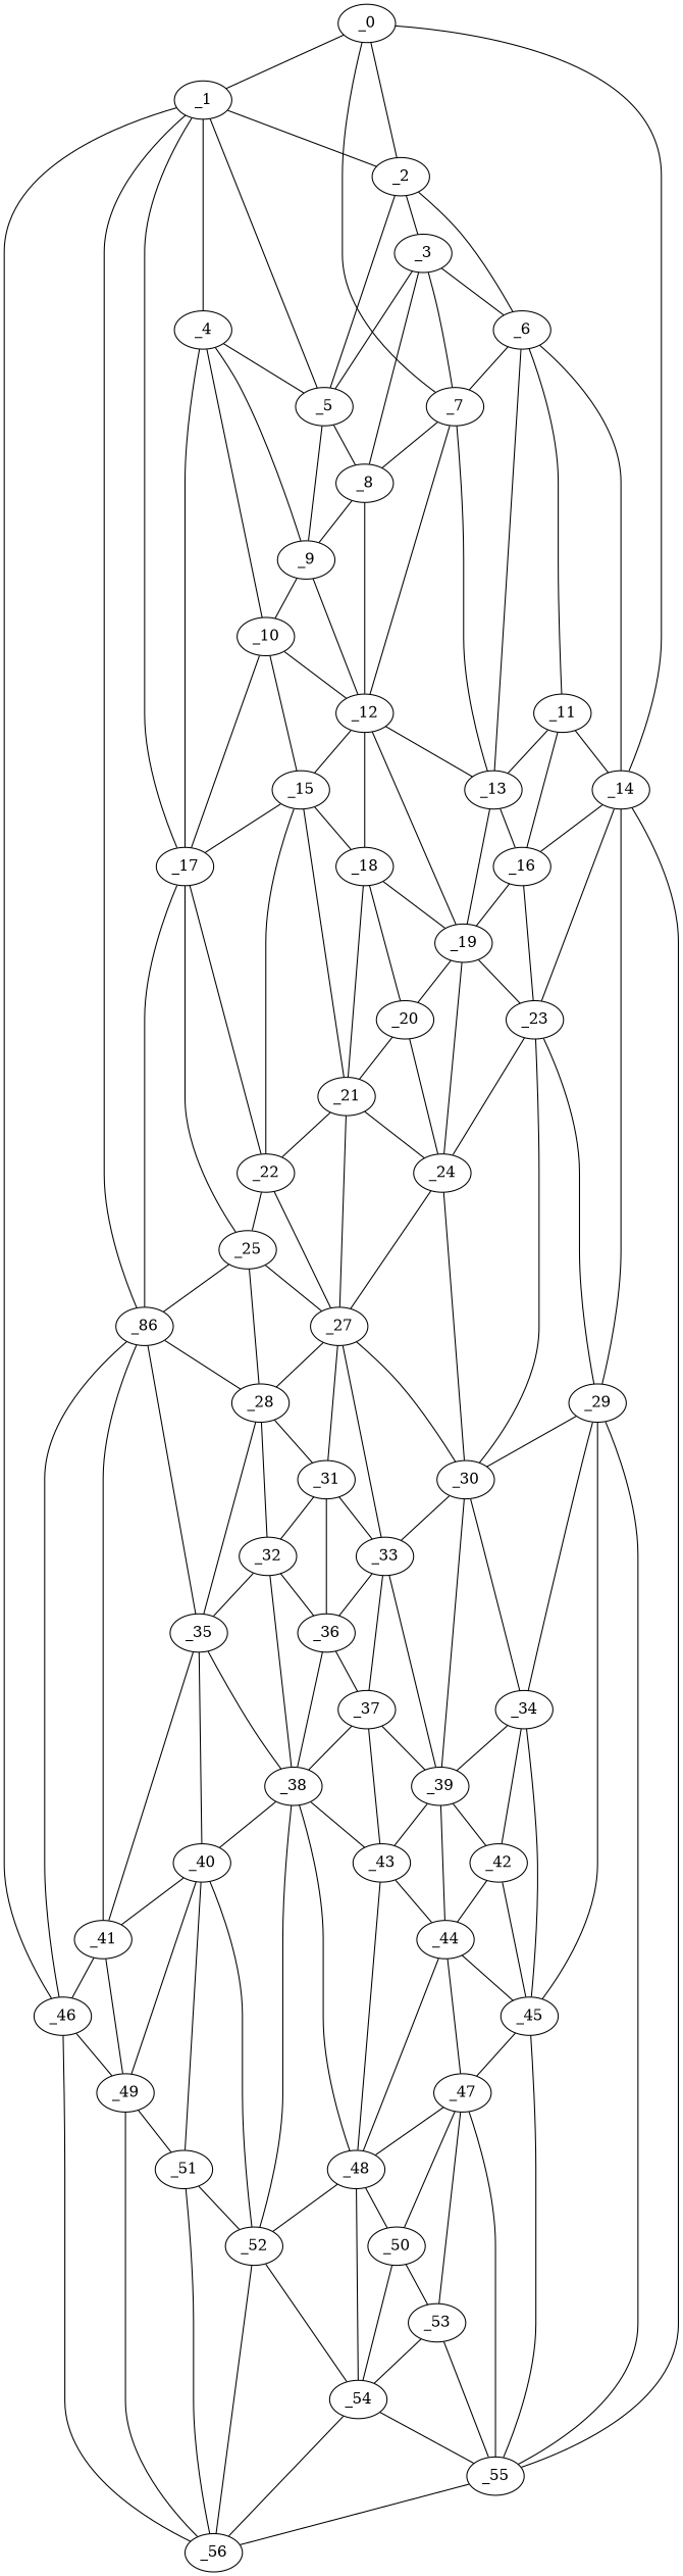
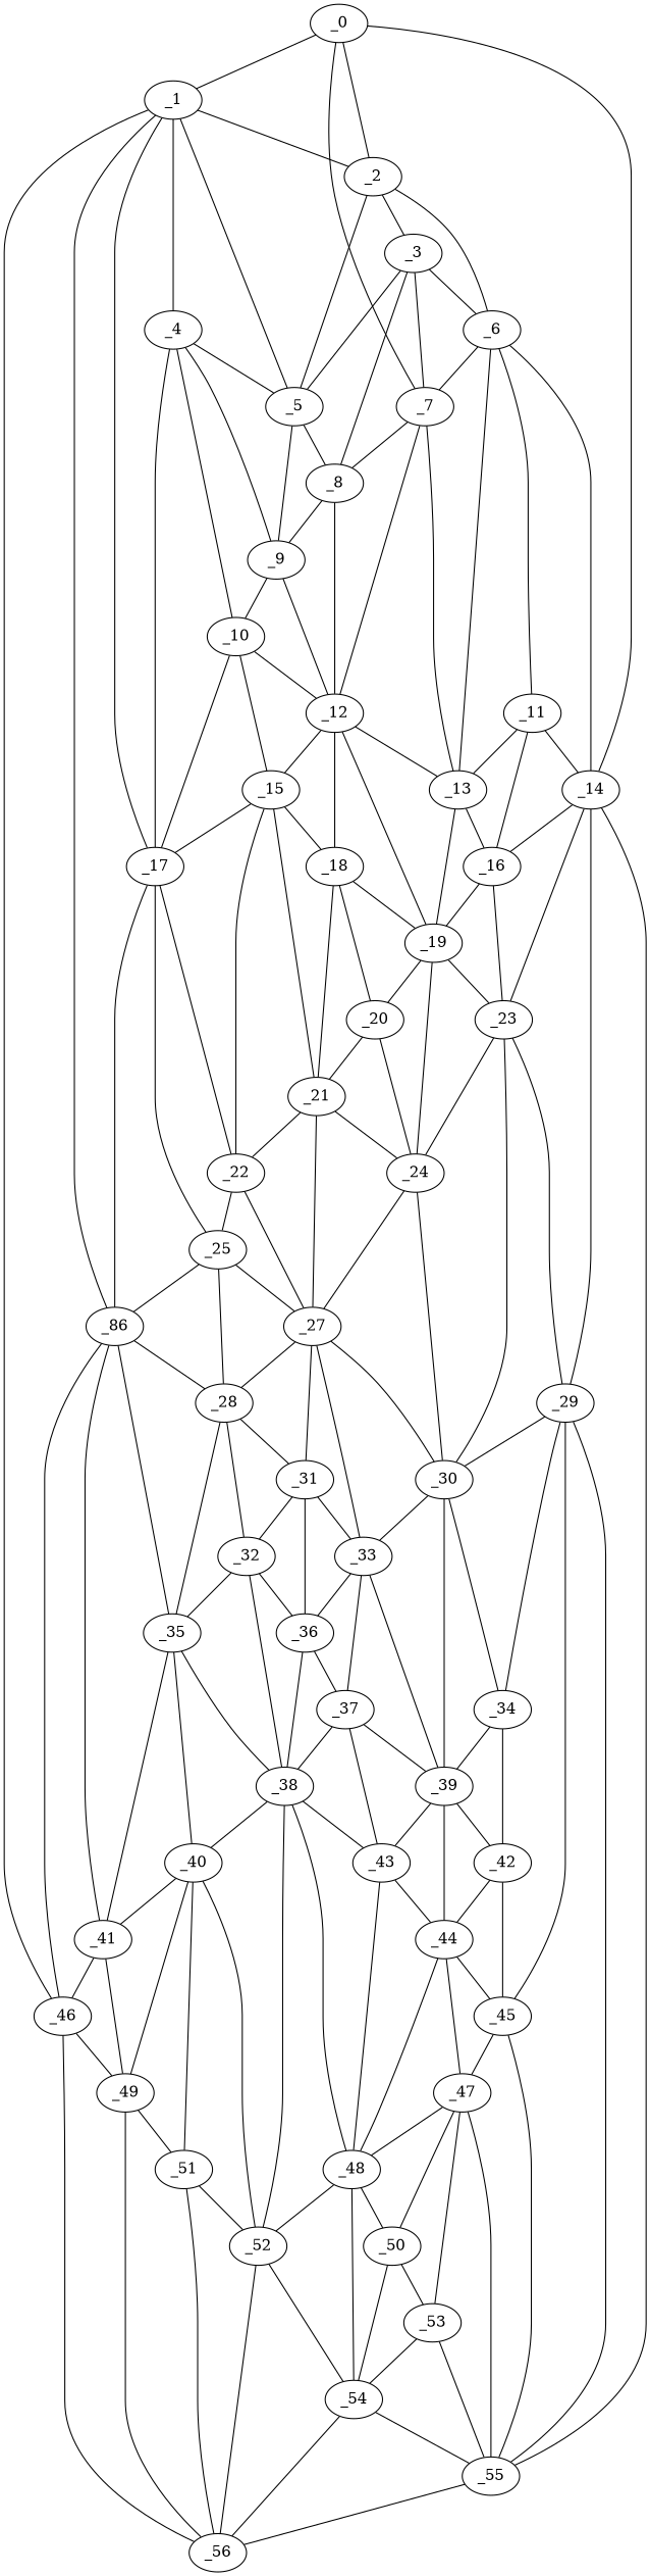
  graph {
    node [x=25 y=78]
    edge [valence=2]
    _0 [x=6 y=37]
    _1 [x=7 y=87]
    _2 [x=8 y=46]
    _14 [x=35 y=23]
    _7 [y=48]
    _4 [x=14 y=79]
    _5 [x=15 y=68]
    _17 [x=41]
    n9 [label=_86 x=61 y=86]
    _46 [x=100 y=104]
    _6 [x=21 y=34]
    _3 [x=11 y=49]
    _11 [x=32 y=31]
    _13 [x=34 y=39]
    _16 [x=41 y=32]
    _23 [x=54 y=34]
    _29 [x=67 y=30]
    _55 [x=125 y=39]
    _9 [y=70]
    _10 [x=30 y=71]
    _8 [y=53]
    _22 [x=50 y=70]
    _25 [x=57 y=77]
    _28 [x=66]
    _35 [x=80 y=81]
    _41 [x=91 y=96]
    _49 [x=113 y=93]
    _56 [x=125 y=89]
    _12 [x=33 y=55]
    _19 [x=44 y=52]
    _24 [x=55 y=52]
    _30 [x=73 y=38]
    _34 [x=80 y=35]
    _45 [x=100 y=38]
    _15 [x=39 y=69]
    _27 [x=62 y=60]
    _31 [x=73 y=67]
    _32 [x=74 y=75]
    _38 [x=88]
    _40 [x=91 y=83]
    _51 [x=116 y=85]
    _18 [x=42 y=57]
    _21 [x=50 y=62]
    _20 [x=50 y=54]
    _33 [x=78 y=61]
    _39 [x=89 y=40]
    _42 [x=95 y=39]
    _47 [x=104 y=43]
    _36 [x=83 y=64]
    _37 [x=86 y=60]
    _43 [x=96 y=55]
    _44 [x=98 y=48]
    _48 [x=107 y=55]
    _52 [x=118 y=76]
    _50 [x=114 y=51]
    _53 [x=119 y=47]
    _54 [x=120 y=61]
    _0 -- _1 [valence=1]
    _0 -- _2
    _0 -- _14 [valence=1]
    _0 -- _7 [valence=1]
    _1 -- _2 [valence=1]
    _1 -- _4
    _1 -- _5
    _1 -- _17 [valence=1]
    _1 -- n9
    _1 -- _46 [valence=1]
    _2 -- _5 [valence=1]
    _2 -- _6 [valence=1]
    _2 -- _3
    _14 -- _16
    _14 -- _23 [valence=1]
    _14 -- _29
    _14 -- _55 [valence=1]
    _7 -- _13
    _7 -- _8
    _7 -- _12
    _4 -- _5 [valence=1]
    _4 -- _17
    _4 -- _9
    _4 -- _10
    _5 -- _9 [valence=1]
    _5 -- _8 [valence=1]
    _17 -- n9 [valence=1]
    _17 -- _22
    _17 -- _25 [valence=1]
    n9 -- _46
    n9 -- _28
    n9 -- _35
    n9 -- _41
    _46 -- _49
    _46 -- _56 [valence=1]
    _6 -- _14
    _6 -- _7
    _6 -- _11 [valence=1]
    _6 -- _13
    _3 -- _7 [valence=1]
    _3 -- _5
    _3 -- _6
    _3 -- _8
    _11 -- _14 [valence=1]
    _11 -- _13
    _11 -- _16
    _13 -- _16
    _13 -- _19
    _16 -- _23
    _16 -- _19 [valence=1]
    _23 -- _29
    _23 -- _24 [valence=1]
    _23 -- _30
    _29 -- _55 [valence=1]
    _29 -- _30 [valence=1]
    _29 -- _34
    _29 -- _45
    _55 -- _56 [valence=1]
    _9 -- _10
    _9 -- _12
    _10 -- _17 [valence=1]
    _10 -- _12
    _10 -- _15
    _8 -- _9
    _8 -- _12
    _22 -- _25 [valence=1]
    _22 -- _27
    _25 -- n9
    _25 -- _28 [valence=1]
    _25 -- _27
    _28 -- _35 [valence=1]
    _28 -- _31 [valence=1]
    _28 -- _32
    _35 -- _41
    _35 -- _38 [valence=1]
    _35 -- _40
    _41 -- _46
    _41 -- _49
    _49 -- _56
    _49 -- _51
    _12 -- _13
    _12 -- _19 [valence=1]
    _12 -- _15 [valence=1]
    _12 -- _18
    _19 -- _23
    _19 -- _24
    _19 -- _20
    _24 -- _30 [valence=1]
    _24 -- _27
    _30 -- _34 [valence=1]
    _30 -- _33
    _30 -- _39
-   _34 -- _45
    _34 -- _39
    _34 -- _42
    _45 -- _55 [valence=1]
    _45 -- _47 [valence=1]
    _15 -- _17 [valence=1]
    _15 -- _22
    _15 -- _18
    _15 -- _21
    _27 -- _28 [valence=1]
    _27 -- _30
    _27 -- _31 [valence=1]
    _27 -- _33
    _31 -- _32 [valence=1]
    _31 -- _33
    _31 -- _36
    _32 -- _35
    _32 -- _38
    _32 -- _36
    _38 -- _40
    _38 -- _43
    _38 -- _48
    _38 -- _52
    _40 -- _41 [valence=1]
    _40 -- _49 [valence=1]
    _40 -- _51
    _40 -- _52
    _51 -- _56
    _51 -- _52
    _18 -- _19 [valence=1]
    _18 -- _21
    _18 -- _20
    _21 -- _22
    _21 -- _24
    _21 -- _27
    _20 -- _24
    _20 -- _21
    _33 -- _39
    _33 -- _36
    _33 -- _37
    _39 -- _42
    _39 -- _43
    _39 -- _44
    _42 -- _45
    _42 -- _44
    _47 -- _55
    _47 -- _48 [valence=1]
    _47 -- _50
    _47 -- _53
    _36 -- _38 [valence=1]
    _36 -- _37
    _37 -- _38
    _37 -- _39 [valence=1]
    _37 -- _43
    _43 -- _44
    _43 -- _48 [valence=1]
    _44 -- _45
    _44 -- _47
    _44 -- _48
    _48 -- _52
    _48 -- _50 [valence=1]
    _48 -- _54
    _52 -- _56
    _52 -- _54
    _50 -- _53 [valence=1]
    _50 -- _54
    _53 -- _55 [valence=1]
    _53 -- _54
    _54 -- _55 [valence=1]
    _54 -- _56 [valence=1]
  }
